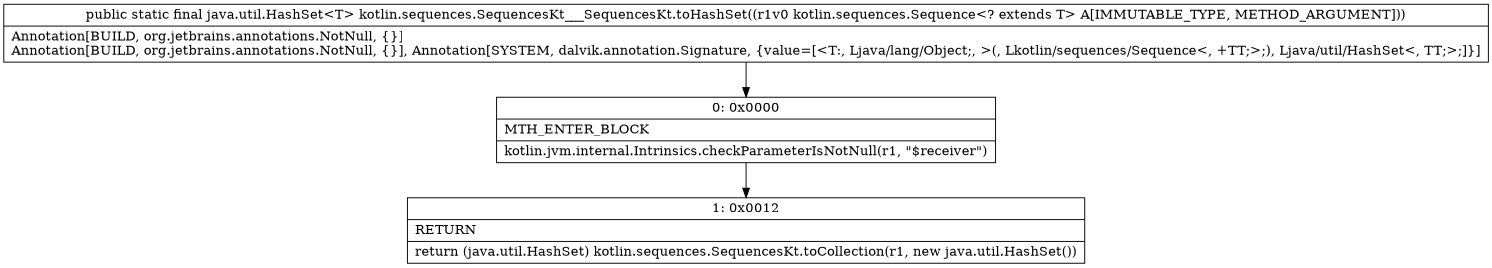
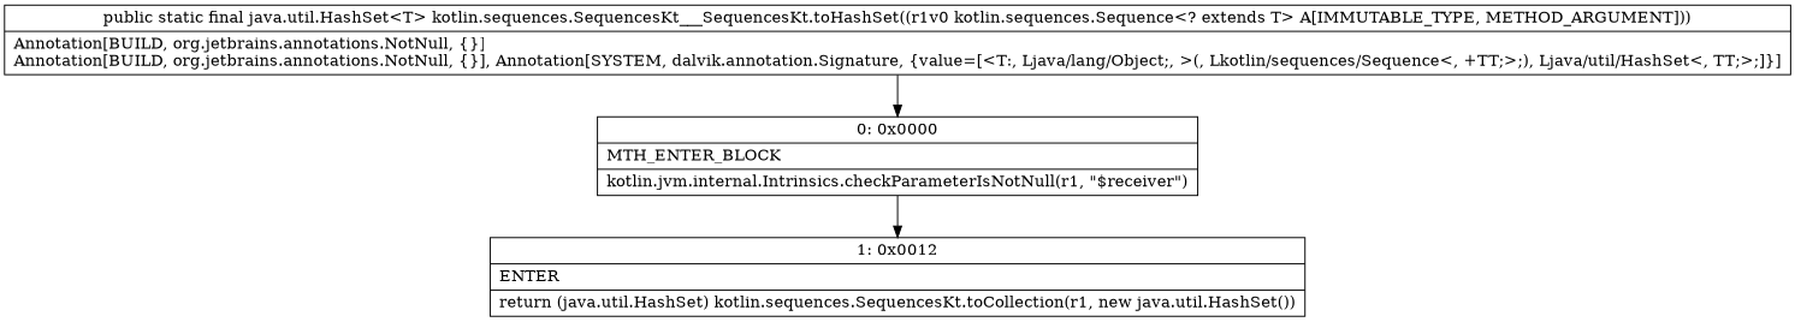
  digraph {
    node [shape=record]
    n1 [label="{0\:\ 0x0000|MTH_ENTER_BLOCK\l|kotlin.jvm.internal.Intrinsics.checkParameterIsNotNull(r1, \"$receiver\")\l}"]
-   n2 [label="{1\:\ 0x0012|RETURN\l|return (java.util.HashSet) kotlin.sequences.SequencesKt.toCollection(r1, new java.util.HashSet())\l}"]
+   n2 [label="{1\:\ 0x0012|ENTER\l|return (java.util.HashSet) kotlin.sequences.SequencesKt.toCollection(r1, new java.util.HashSet())\l}"]
    n3 [label="{public static final java.util.HashSet\<T\> kotlin.sequences.SequencesKt___SequencesKt.toHashSet((r1v0 kotlin.sequences.Sequence\<? extends T\> A[IMMUTABLE_TYPE, METHOD_ARGUMENT]))  | Annotation[BUILD, org.jetbrains.annotations.NotNull, \{\}]\lAnnotation[BUILD, org.jetbrains.annotations.NotNull, \{\}], Annotation[SYSTEM, dalvik.annotation.Signature, \{value=[\<T:, Ljava\/lang\/Object;, \>(, Lkotlin\/sequences\/Sequence\<, +TT;\>;), Ljava\/util\/HashSet\<, TT;\>;]\}]\l}"]
    n1 -> n2
    n3 -> n1
  }
